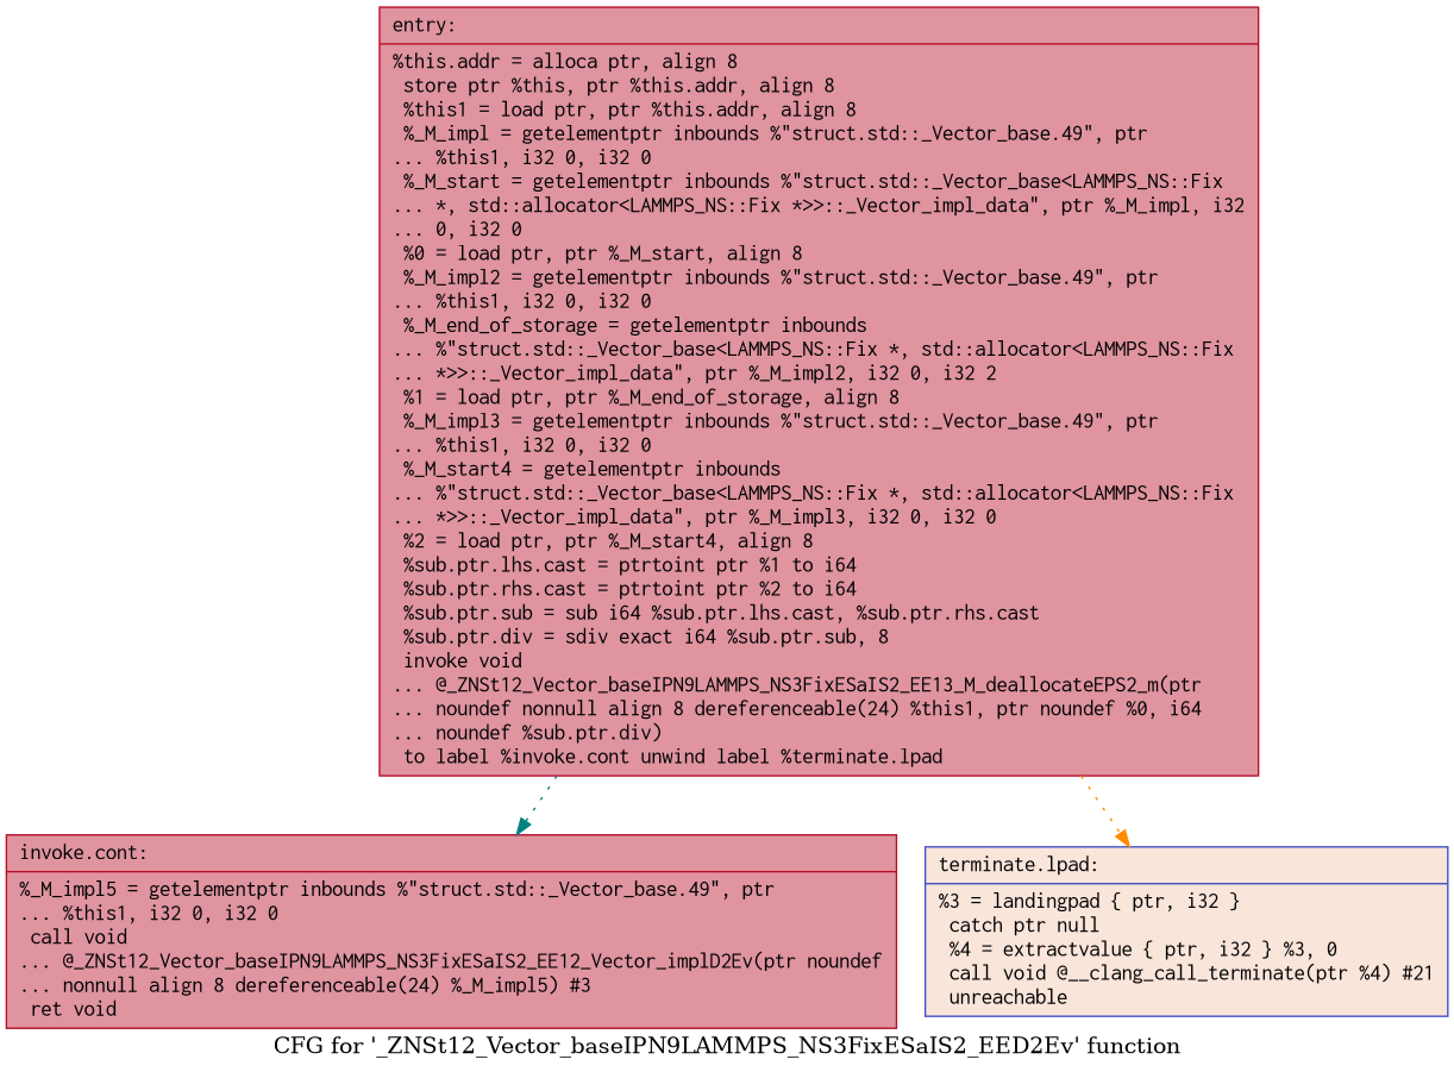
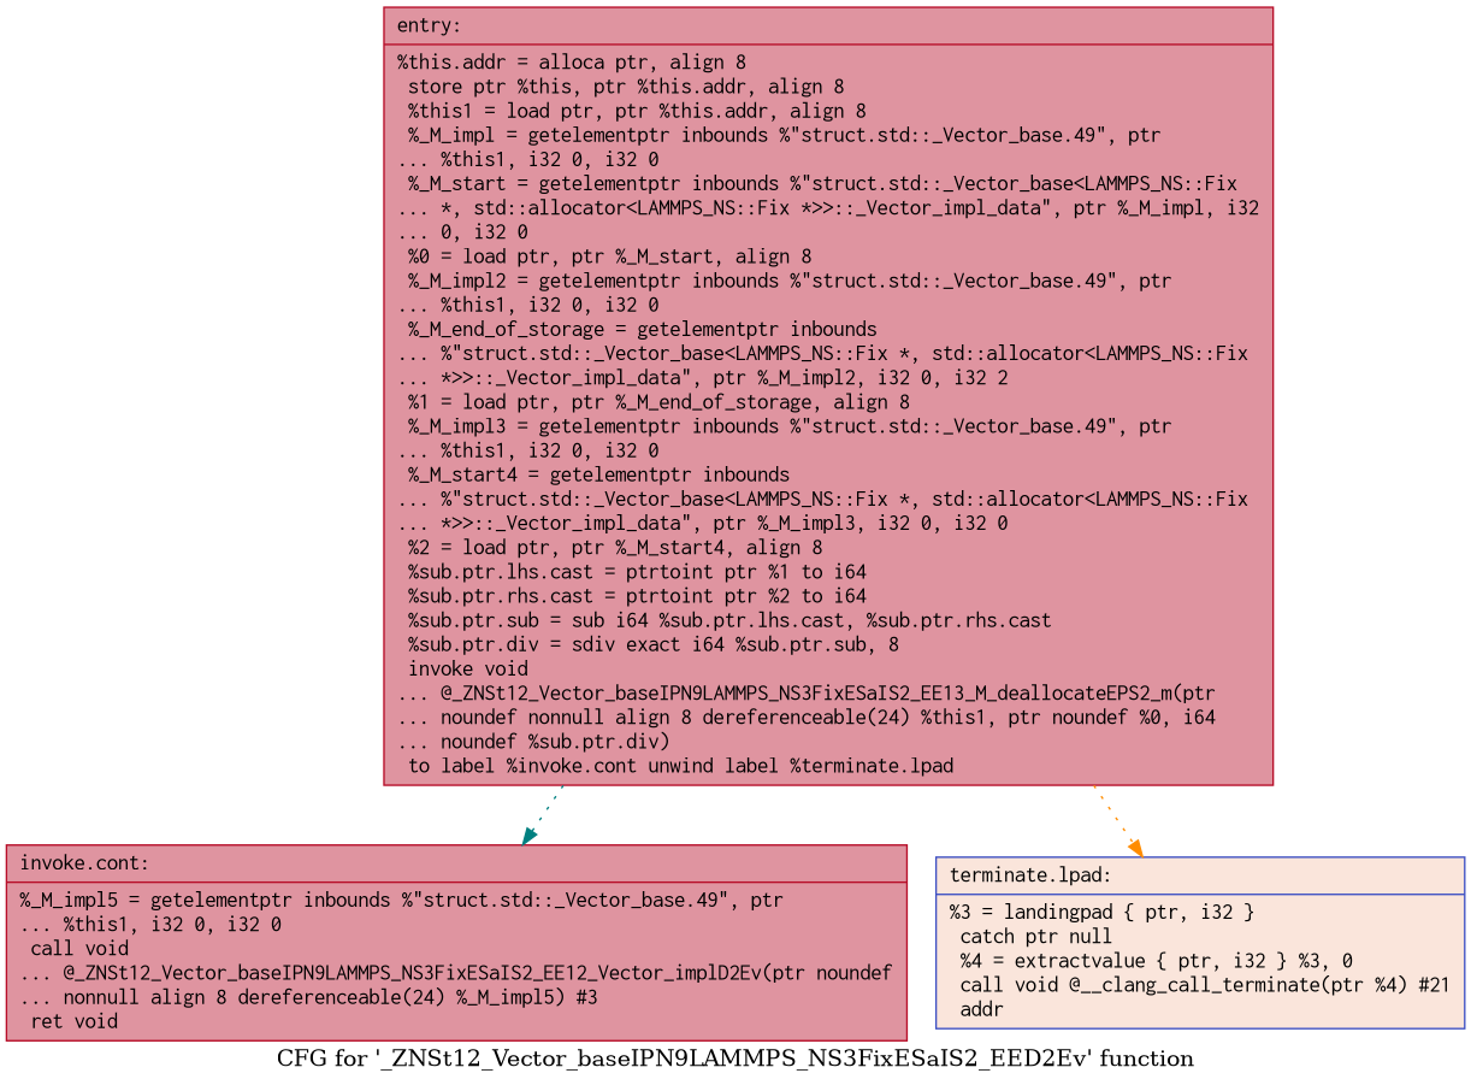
  digraph {
    label="CFG for '_ZNSt12_Vector_baseIPN9LAMMPS_NS3FixESaIS2_EED2Ev' function"
    node [color="#b70d28ff" fillcolor="#b70d2870" fontname=Courier shape=record style=filled]
    edge [style=dotted]
    n1 [label="{entry:\l|  %this.addr = alloca ptr, align 8\l  store ptr %this, ptr %this.addr, align 8\l  %this1 = load ptr, ptr %this.addr, align 8\l  %_M_impl = getelementptr inbounds %\"struct.std::_Vector_base.49\", ptr\l... %this1, i32 0, i32 0\l  %_M_start = getelementptr inbounds %\"struct.std::_Vector_base\<LAMMPS_NS::Fix\l... *, std::allocator\<LAMMPS_NS::Fix *\>\>::_Vector_impl_data\", ptr %_M_impl, i32\l... 0, i32 0\l  %0 = load ptr, ptr %_M_start, align 8\l  %_M_impl2 = getelementptr inbounds %\"struct.std::_Vector_base.49\", ptr\l... %this1, i32 0, i32 0\l  %_M_end_of_storage = getelementptr inbounds\l... %\"struct.std::_Vector_base\<LAMMPS_NS::Fix *, std::allocator\<LAMMPS_NS::Fix\l... *\>\>::_Vector_impl_data\", ptr %_M_impl2, i32 0, i32 2\l  %1 = load ptr, ptr %_M_end_of_storage, align 8\l  %_M_impl3 = getelementptr inbounds %\"struct.std::_Vector_base.49\", ptr\l... %this1, i32 0, i32 0\l  %_M_start4 = getelementptr inbounds\l... %\"struct.std::_Vector_base\<LAMMPS_NS::Fix *, std::allocator\<LAMMPS_NS::Fix\l... *\>\>::_Vector_impl_data\", ptr %_M_impl3, i32 0, i32 0\l  %2 = load ptr, ptr %_M_start4, align 8\l  %sub.ptr.lhs.cast = ptrtoint ptr %1 to i64\l  %sub.ptr.rhs.cast = ptrtoint ptr %2 to i64\l  %sub.ptr.sub = sub i64 %sub.ptr.lhs.cast, %sub.ptr.rhs.cast\l  %sub.ptr.div = sdiv exact i64 %sub.ptr.sub, 8\l  invoke void\l... @_ZNSt12_Vector_baseIPN9LAMMPS_NS3FixESaIS2_EE13_M_deallocateEPS2_m(ptr\l... noundef nonnull align 8 dereferenceable(24) %this1, ptr noundef %0, i64\l... noundef %sub.ptr.div)\l          to label %invoke.cont unwind label %terminate.lpad\l}"]
    n2 [label="{invoke.cont:\l|  %_M_impl5 = getelementptr inbounds %\"struct.std::_Vector_base.49\", ptr\l... %this1, i32 0, i32 0\l  call void\l... @_ZNSt12_Vector_baseIPN9LAMMPS_NS3FixESaIS2_EE12_Vector_implD2Ev(ptr noundef\l... nonnull align 8 dereferenceable(24) %_M_impl5) #3\l  ret void\l}"]
-   n3 [color="#3d50c3ff" fillcolor="#f4c5ad70" label="{terminate.lpad:\l|  %3 = landingpad \{ ptr, i32 \}\l          catch ptr null\l  %4 = extractvalue \{ ptr, i32 \} %3, 0\l  call void @__clang_call_terminate(ptr %4) #21\l  unreachable\l}"]
+   n3 [color="#3d50c3ff" fillcolor="#f4c5ad70" label="{terminate.lpad:\l|  %3 = landingpad \{ ptr, i32 \}\l          catch ptr null\l  %4 = extractvalue \{ ptr, i32 \} %3, 0\l  call void @__clang_call_terminate(ptr %4) #21\l  addr\l}"]
    n1 -> n2 [color=teal]
    n1 -> n3 [color=darkorange]
  }
